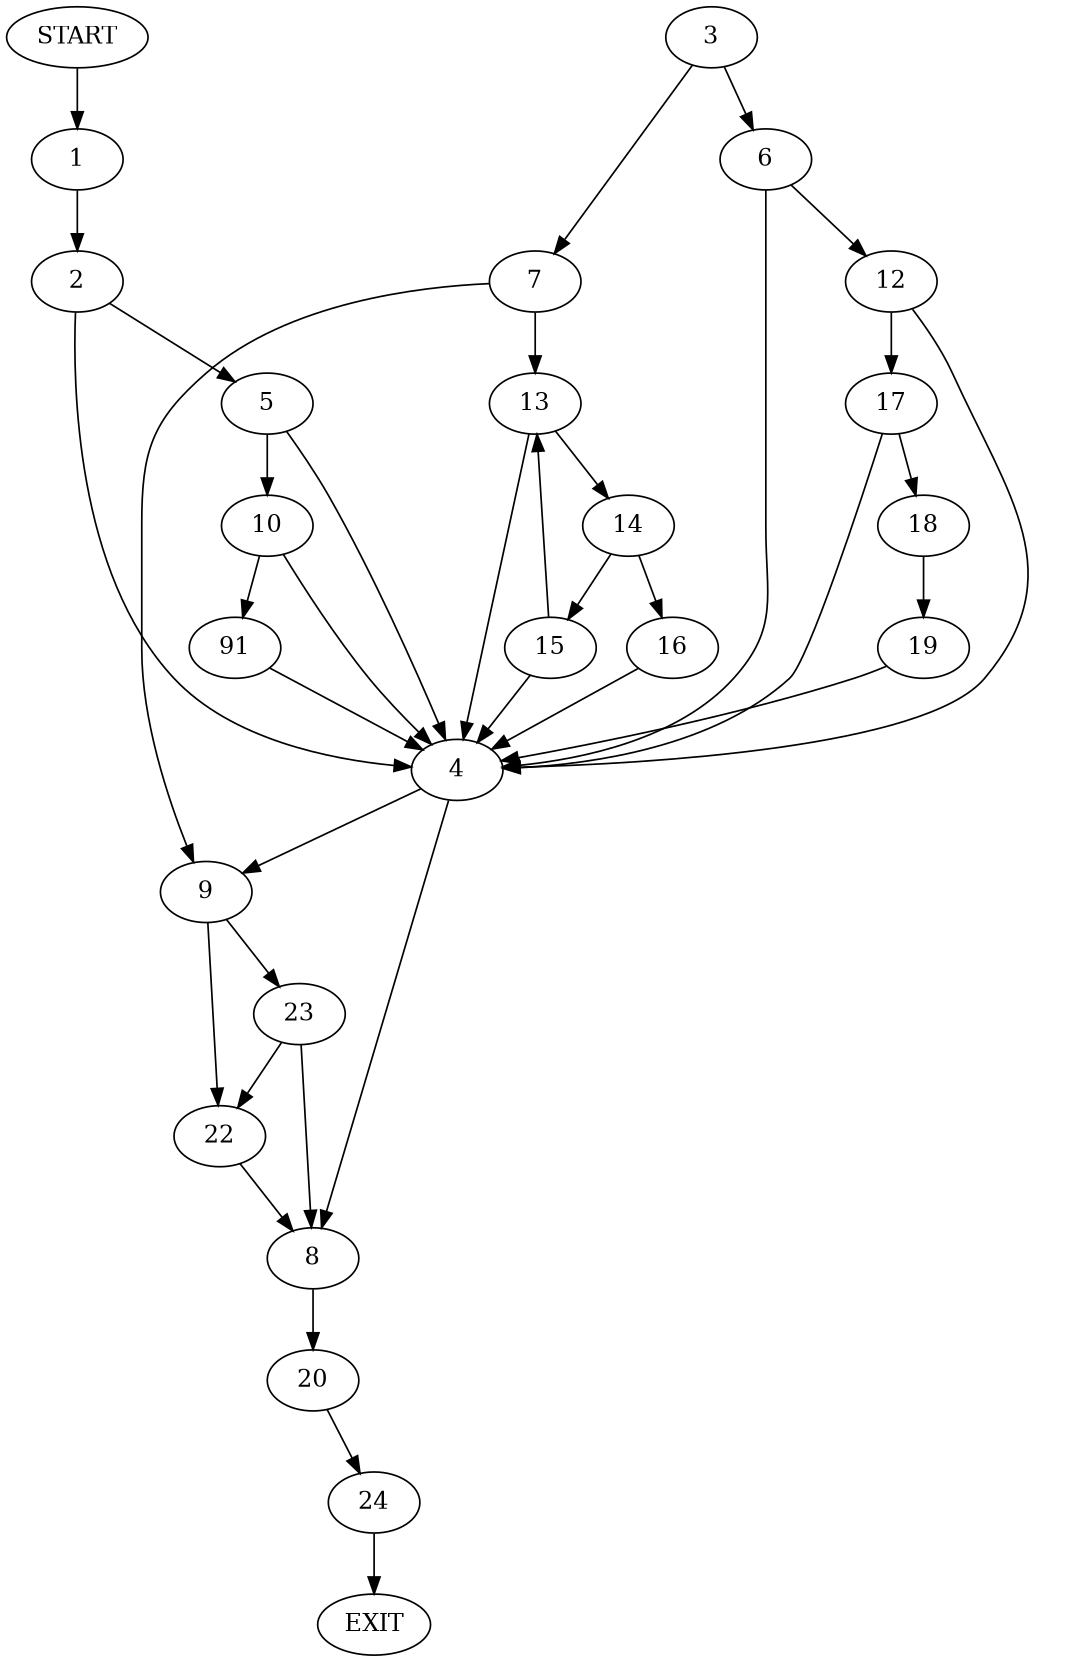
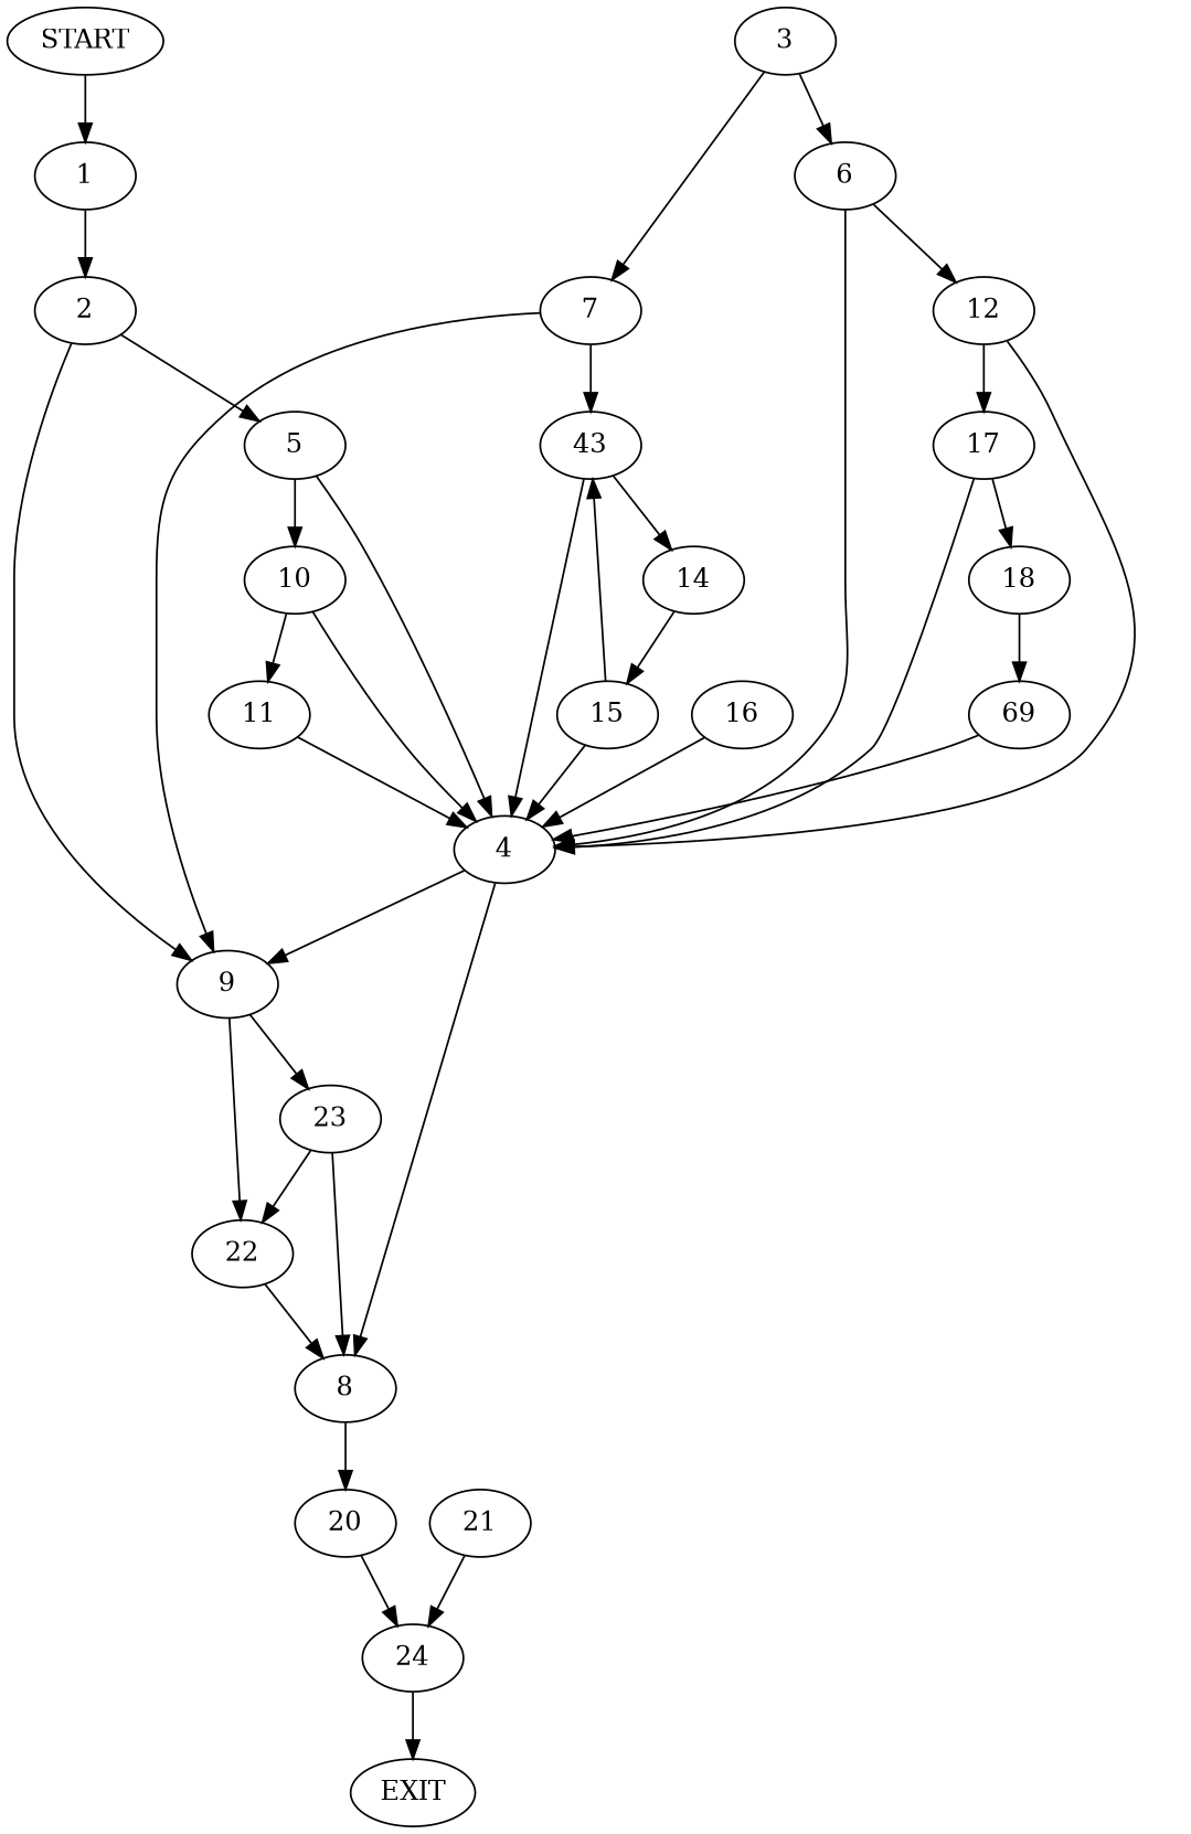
  digraph {
    n1 [label=START]
    1
    2
    n4 [label=EXIT]
    4
    5
    3
    6
    7
    8
    9
    10
    12
-   13
+   13 [label=43]
    20
    22
    23
-   11 [label=91]
+   11
    17
    14
    24
+   21
    18
    15
    16
-   19
+   19 [label=69]
    n1 -> 1
    1 -> 2
-   2 -> 4
+   2 -> 9
    2 -> 5
    4 -> 8
    4 -> 9
    5 -> 4
    5 -> 10
    3 -> 6
    3 -> 7
    6 -> 4
    6 -> 12
    7 -> 9
    7 -> 13
    8 -> 20
    9 -> 22
    9 -> 23
    10 -> 4
    10 -> 11
    12 -> 4
    12 -> 17
    13 -> 4
    13 -> 14
    20 -> 24
    22 -> 8
    23 -> 8
    23 -> 22
    11 -> 4
    17 -> 4
    17 -> 18
    14 -> 15
-   14 -> 16
    24 -> n4
+   21 -> 24
    18 -> 19
    15 -> 4
    15 -> 13
    16 -> 4
    19 -> 4
  }
